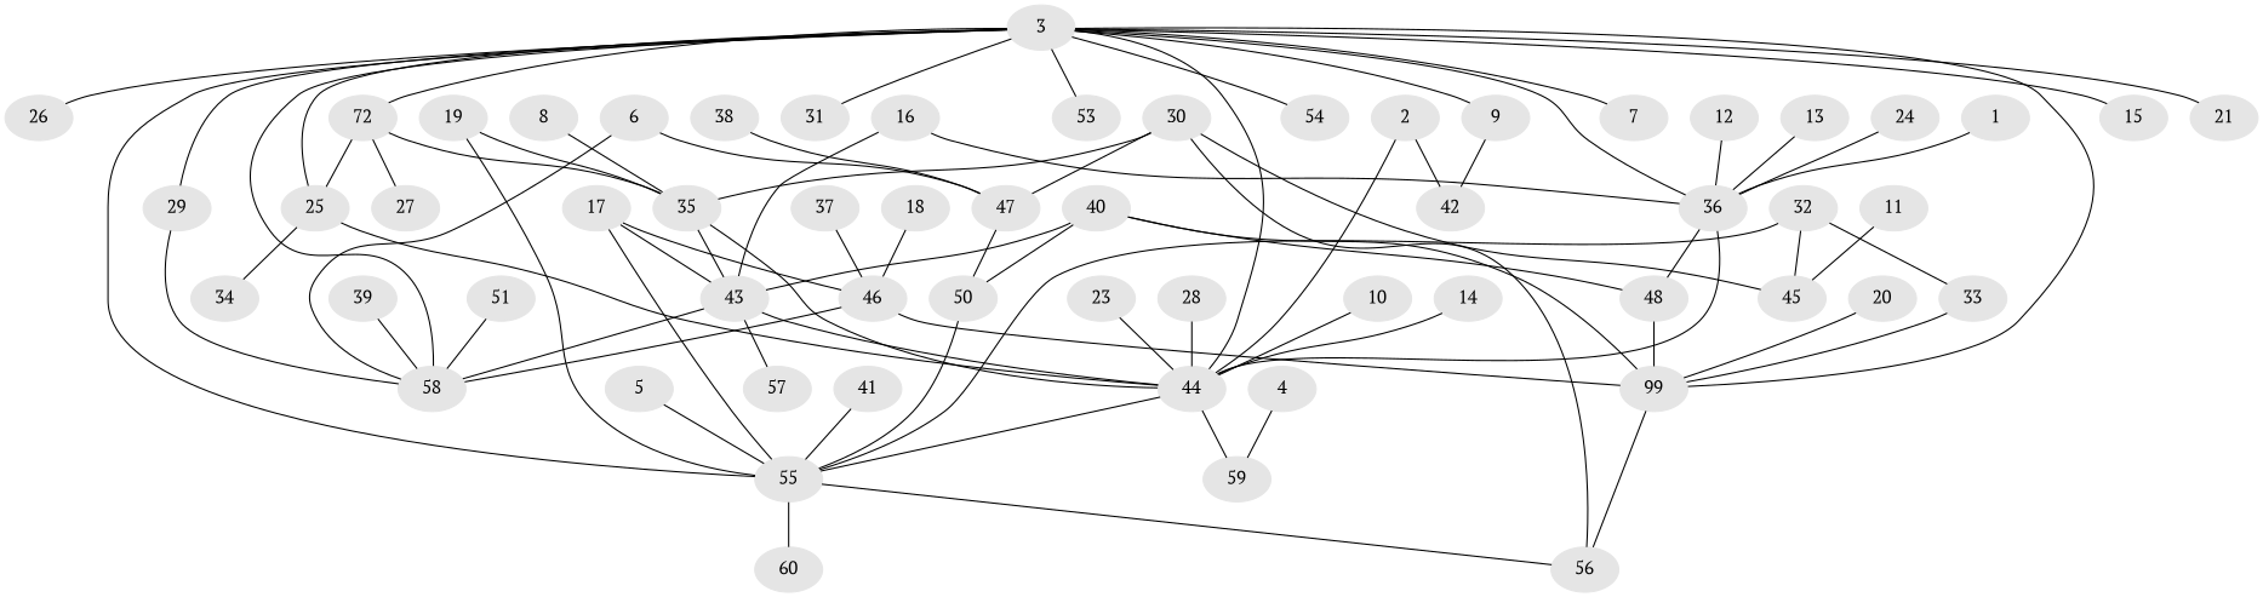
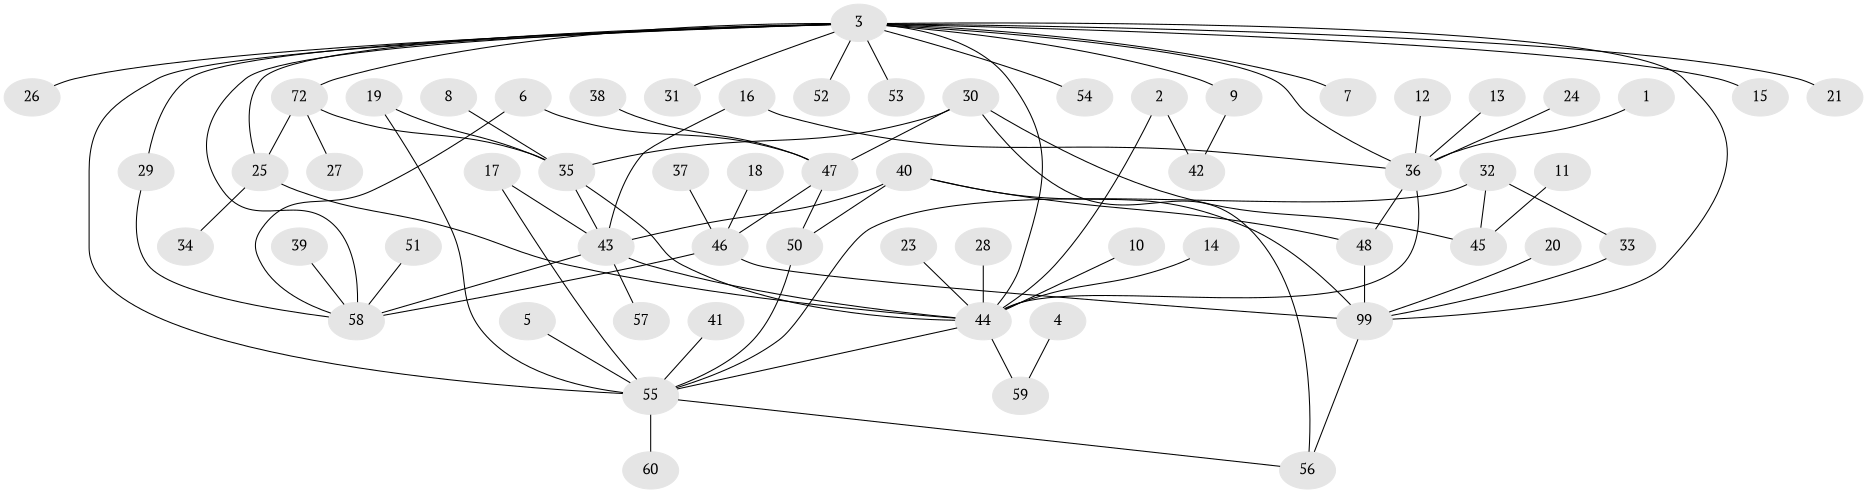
  graph {
    fontname="PT Serif"
    node [color=gray90 fontname="PT Serif" style=filled]
    edge [fontname="PT Serif" weight=1.0]
    1
    36
    44
    48
    2
    42
    55
    59
    3
    7
    9
    15
    21
    n14 [label=72]
    25
    26
    29
    31
    n19 [label=99]
+   52
    53
    54
    58
    35
    27
    34
    56
    60
    4
    5
    6
    47
    50
    8
    43
    10
    11
    45
    12
    13
    14
    16
    57
    17
    46
    18
    19
    20
    23
    24
    28
    30
    32
    33
    37
    38
    39
    40
    41
    51
    1 -- 36
    36 -- 44
    36 -- 48
    44 -- 55
    44 -- 59
    48 -- n19
    2 -- 44
    2 -- 42
    55 -- 56
    55 -- 60
    3 -- 36
    3 -- 44
    3 -- 55 [weight=2.0]
    3 -- 7
    3 -- 9
    3 -- 15
    3 -- 21
    3 -- n14
    3 -- 25
    3 -- 26
    3 -- 29
    3 -- 31
    3 -- n19
+   3 -- 52
    3 -- 53
    3 -- 54
    3 -- 58
    9 -- 42
    n14 -- 25
    n14 -- 35
    n14 -- 27
    25 -- 44
    25 -- 34
    29 -- 58
    n19 -- 56
    35 -- 44
    35 -- 43
    4 -- 59
    5 -- 55
    6 -- 58
    6 -- 47
    47 -- 50
    50 -- 55
    8 -- 35
    43 -- 44
    43 -- 58
    43 -- 57
    10 -- 44
    11 -- 45
    12 -- 36
    13 -- 36
    14 -- 44
    16 -- 36
    16 -- 43
    17 -- 55
    17 -- 43
-   17 -- 46
+   47 -- 46
    46 -- n19
    46 -- 58
    18 -- 46
    19 -- 55
    19 -- 35
    20 -- n19
    23 -- 44
    24 -- 36
    28 -- 44
    30 -- 35
    30 -- 56
    30 -- 47
    30 -- 45
    32 -- 55
    32 -- 45
    32 -- 33
    33 -- n19
    37 -- 46
    38 -- 47
    39 -- 58
    40 -- 48
    40 -- n19
    40 -- 50
    40 -- 43
    41 -- 55
    51 -- 58
  }
